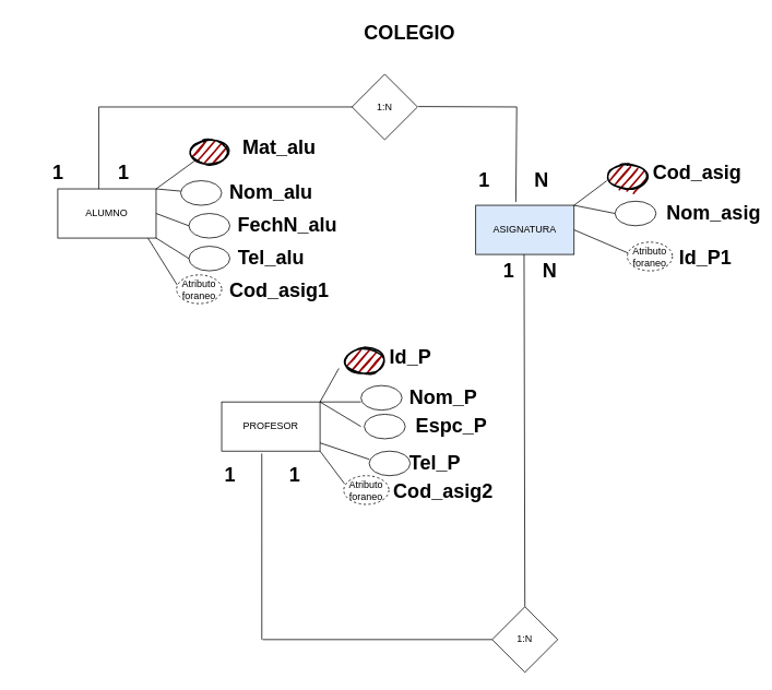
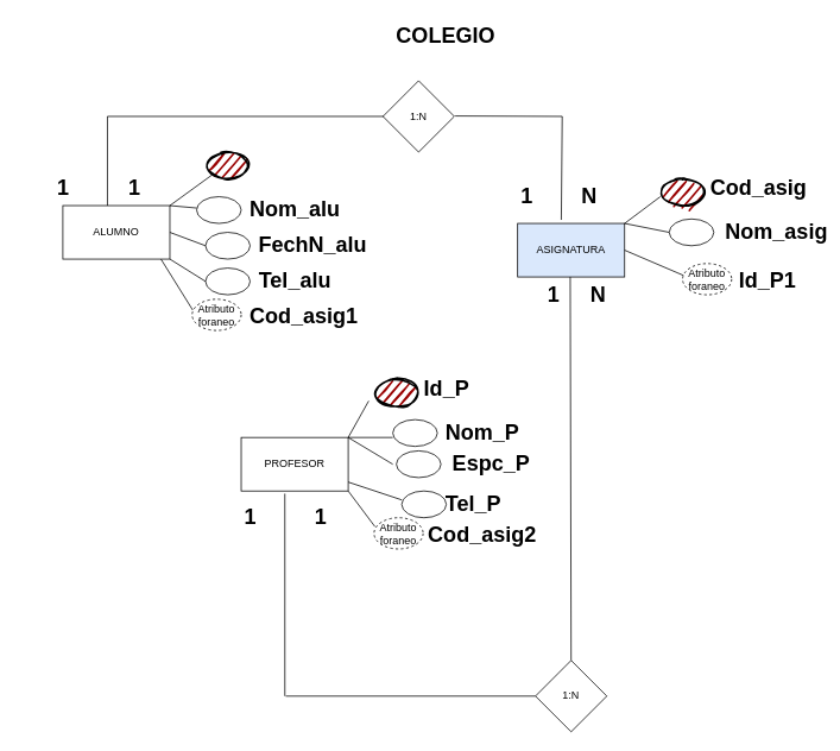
  <mxCell id="0" />
  <mxCell id="1" parent="0" />
  <mxCell id="2" value="&lt;font style=&quot;vertical-align: inherit&quot;&gt;&lt;font style=&quot;vertical-align: inherit&quot;&gt;ALUMNO&lt;/font&gt;&lt;/font&gt;" style="rounded=0;whiteSpace=wrap;html=1;" vertex="1" parent="1"><mxGeometry x="70" y="230" width="120" height="60" as="geometry" /></mxCell>
  <mxCell id="3" value="&lt;font style=&quot;vertical-align: inherit&quot;&gt;&lt;font style=&quot;vertical-align: inherit&quot;&gt;COLEGIO&lt;/font&gt;&lt;/font&gt;" style="text;strokeColor=none;fillColor=none;html=1;fontSize=24;fontStyle=1;verticalAlign=middle;align=center;" vertex="1" parent="1"><mxGeometry x="449" y="20" width="100" height="40" as="geometry" /></mxCell>
  <mxCell id="4" value="" style="endArrow=none;html=1;entryX=0;entryY=1;entryDx=0;entryDy=0;" edge="1" parent="1" target="5"><mxGeometry width="50" height="50" relative="1" as="geometry"><mxPoint x="190" y="230" as="sourcePoint" /><mxPoint x="240" y="200" as="targetPoint" /><Array as="points" /></mxGeometry></mxCell>
  <mxCell id="5" value="" style="ellipse;whiteSpace=wrap;html=1;strokeWidth=2;fillWeight=2;hachureGap=8;fillColor=#990000;fillStyle=dots;sketch=1;" vertex="1" parent="1"><mxGeometry x="230" y="170" width="50" height="30" as="geometry" /></mxCell>
- <mxCell id="6" value="Mat_alu" style="text;strokeColor=none;fillColor=none;html=1;fontSize=24;fontStyle=1;verticalAlign=middle;align=center;" vertex="1" parent="1"><mxGeometry x="290" y="160" width="100" height="40" as="geometry" /></mxCell>
  <mxCell id="7" value="" style="endArrow=none;html=1;entryX=0;entryY=0.5;entryDx=0;entryDy=0;" edge="1" parent="1" target="12"><mxGeometry width="50" height="50" relative="1" as="geometry"><mxPoint x="190" y="290" as="sourcePoint" /><mxPoint x="230" y="300" as="targetPoint" /></mxGeometry></mxCell>
  <mxCell id="8" value="" style="endArrow=none;html=1;" edge="1" parent="1"><mxGeometry width="50" height="50" relative="1" as="geometry"><mxPoint x="190" y="260" as="sourcePoint" /><mxPoint x="230" y="275" as="targetPoint" /></mxGeometry></mxCell>
  <mxCell id="9" value="" style="endArrow=none;html=1;" edge="1" parent="1" target="10"><mxGeometry width="50" height="50" relative="1" as="geometry"><mxPoint x="190" y="230" as="sourcePoint" /><mxPoint x="250" y="240" as="targetPoint" /></mxGeometry></mxCell>
  <mxCell id="10" value="" style="ellipse;whiteSpace=wrap;html=1;" vertex="1" parent="1"><mxGeometry x="220" y="220" width="50" height="30" as="geometry" /></mxCell>
  <mxCell id="11" value="" style="ellipse;whiteSpace=wrap;html=1;" vertex="1" parent="1"><mxGeometry x="230" y="260" width="50" height="30" as="geometry" /></mxCell>
  <mxCell id="12" value="" style="ellipse;whiteSpace=wrap;html=1;" vertex="1" parent="1"><mxGeometry x="230" y="300" width="50" height="30" as="geometry" /></mxCell>
  <mxCell id="13" value="Tel_alu" style="text;strokeColor=none;fillColor=none;html=1;fontSize=24;fontStyle=1;verticalAlign=middle;align=center;" vertex="1" parent="1"><mxGeometry x="280" y="295" width="100" height="40" as="geometry" /></mxCell>
  <mxCell id="14" value="FechN_alu" style="text;strokeColor=none;fillColor=none;html=1;fontSize=24;fontStyle=1;verticalAlign=middle;align=center;" vertex="1" parent="1"><mxGeometry x="300" y="255" width="100" height="40" as="geometry" /></mxCell>
  <mxCell id="15" value="Nom_alu" style="text;strokeColor=none;fillColor=none;html=1;fontSize=24;fontStyle=1;verticalAlign=middle;align=center;" vertex="1" parent="1"><mxGeometry x="280" y="215" width="100" height="40" as="geometry" /></mxCell>
  <mxCell id="16" value="ASIGNATURA" style="rounded=0;whiteSpace=wrap;html=1;fillColor=#dae8fc;" vertex="1" parent="1"><mxGeometry x="580" y="250" width="120" height="60" as="geometry" /></mxCell>
  <mxCell id="17" value="" style="endArrow=none;html=1;" edge="1" parent="1"><mxGeometry width="50" height="50" relative="1" as="geometry"><mxPoint x="700" y="250" as="sourcePoint" /><mxPoint x="740" y="220" as="targetPoint" /></mxGeometry></mxCell>
  <mxCell id="18" value="" style="ellipse;whiteSpace=wrap;html=1;strokeWidth=2;fillWeight=2;hachureGap=8;fillColor=#990000;fillStyle=dots;sketch=1;" vertex="1" parent="1"><mxGeometry x="740" y="200" width="50" height="30" as="geometry" /></mxCell>
  <mxCell id="19" value="Cod_asig" style="text;strokeColor=none;fillColor=none;html=1;fontSize=24;fontStyle=1;verticalAlign=middle;align=center;" vertex="1" parent="1"><mxGeometry x="800" y="190" width="100" height="40" as="geometry" /></mxCell>
  <mxCell id="20" value="" style="endArrow=none;html=1;" edge="1" parent="1"><mxGeometry width="50" height="50" relative="1" as="geometry"><mxPoint x="700" y="250" as="sourcePoint" /><mxPoint x="750" y="260" as="targetPoint" /></mxGeometry></mxCell>
  <mxCell id="21" value="" style="ellipse;whiteSpace=wrap;html=1;" vertex="1" parent="1"><mxGeometry x="750" y="245" width="50" height="30" as="geometry" /></mxCell>
  <mxCell id="22" value="Nom_asig" style="text;strokeColor=none;fillColor=none;html=1;fontSize=24;fontStyle=1;verticalAlign=middle;align=center;" vertex="1" parent="1"><mxGeometry x="820" y="240" width="100" height="40" as="geometry" /></mxCell>
  <mxCell id="23" value="PROFESOR" style="rounded=0;whiteSpace=wrap;html=1;" vertex="1" parent="1"><mxGeometry x="270" y="490" width="120" height="60" as="geometry" /></mxCell>
  <mxCell id="24" value="" style="ellipse;whiteSpace=wrap;html=1;strokeWidth=2;fillWeight=2;hachureGap=8;fillColor=#990000;fillStyle=dots;sketch=1;" vertex="1" parent="1"><mxGeometry x="419" y="425" width="50" height="30" as="geometry" /></mxCell>
  <mxCell id="25" value="" style="endArrow=none;html=1;entryX=-0.12;entryY=0.8;entryDx=0;entryDy=0;entryPerimeter=0;" edge="1" parent="1" target="24"><mxGeometry width="50" height="50" relative="1" as="geometry"><mxPoint x="390" y="490" as="sourcePoint" /><mxPoint x="440" y="440" as="targetPoint" /></mxGeometry></mxCell>
  <mxCell id="26" value="Id_P" style="text;strokeColor=none;fillColor=none;html=1;fontSize=24;fontStyle=1;verticalAlign=middle;align=center;" vertex="1" parent="1"><mxGeometry x="450" y="415" width="100" height="40" as="geometry" /></mxCell>
  <mxCell id="27" value="" style="endArrow=none;html=1;" edge="1" parent="1"><mxGeometry width="50" height="50" relative="1" as="geometry"><mxPoint x="390" y="490" as="sourcePoint" /><mxPoint x="440" y="490" as="targetPoint" /></mxGeometry></mxCell>
  <mxCell id="28" value="" style="ellipse;whiteSpace=wrap;html=1;" vertex="1" parent="1"><mxGeometry x="440" y="470" width="50" height="30" as="geometry" /></mxCell>
  <mxCell id="29" value="" style="endArrow=none;html=1;" edge="1" parent="1"><mxGeometry width="50" height="50" relative="1" as="geometry"><mxPoint x="390" y="490" as="sourcePoint" /><mxPoint x="440" y="520" as="targetPoint" /></mxGeometry></mxCell>
  <mxCell id="30" value="" style="ellipse;whiteSpace=wrap;html=1;" vertex="1" parent="1"><mxGeometry x="444" y="505" width="50" height="30" as="geometry" /></mxCell>
  <mxCell id="31" value="" style="endArrow=none;html=1;" edge="1" parent="1"><mxGeometry width="50" height="50" relative="1" as="geometry"><mxPoint x="390" y="540" as="sourcePoint" /><mxPoint x="450" y="560" as="targetPoint" /></mxGeometry></mxCell>
  <mxCell id="32" value="" style="ellipse;whiteSpace=wrap;html=1;" vertex="1" parent="1"><mxGeometry x="450" y="550" width="50" height="30" as="geometry" /></mxCell>
  <mxCell id="33" value="Nom_P" style="text;strokeColor=none;fillColor=none;html=1;fontSize=24;fontStyle=1;verticalAlign=middle;align=center;" vertex="1" parent="1"><mxGeometry x="490" y="465" width="100" height="40" as="geometry" /></mxCell>
  <mxCell id="34" value="Tel_P" style="text;strokeColor=none;fillColor=none;html=1;fontSize=24;fontStyle=1;verticalAlign=middle;align=center;" vertex="1" parent="1"><mxGeometry x="480" y="545" width="100" height="40" as="geometry" /></mxCell>
  <mxCell id="35" value="Espc_P" style="text;strokeColor=none;fillColor=none;html=1;fontSize=24;fontStyle=1;verticalAlign=middle;align=center;" vertex="1" parent="1"><mxGeometry x="500" y="500" width="100" height="40" as="geometry" /></mxCell>
  <mxCell id="36" value="" style="endArrow=none;html=1;" edge="1" parent="1"><mxGeometry width="50" height="50" relative="1" as="geometry"><mxPoint x="120" y="230" as="sourcePoint" /><mxPoint x="120" y="130" as="targetPoint" /></mxGeometry></mxCell>
  <mxCell id="37" value="" style="endArrow=none;html=1;" edge="1" parent="1"><mxGeometry width="50" height="50" relative="1" as="geometry"><mxPoint x="120" y="130" as="sourcePoint" /><mxPoint x="430" y="130" as="targetPoint" /></mxGeometry></mxCell>
  <mxCell id="38" value="1:N" style="rhombus;whiteSpace=wrap;html=1;" vertex="1" parent="1"><mxGeometry x="429" y="90" width="80" height="80" as="geometry" /></mxCell>
  <mxCell id="39" value="" style="endArrow=none;html=1;" edge="1" parent="1"><mxGeometry width="50" height="50" relative="1" as="geometry"><mxPoint x="510" y="129.5" as="sourcePoint" /><mxPoint x="630" y="130" as="targetPoint" /></mxGeometry></mxCell>
  <mxCell id="40" value="" style="endArrow=none;html=1;exitX=0.408;exitY=-0.067;exitDx=0;exitDy=0;exitPerimeter=0;" edge="1" parent="1" source="16"><mxGeometry width="50" height="50" relative="1" as="geometry"><mxPoint x="630" y="210" as="sourcePoint" /><mxPoint x="630" y="130" as="targetPoint" /></mxGeometry></mxCell>
  <mxCell id="41" value="" style="endArrow=none;html=1;" edge="1" parent="1"><mxGeometry width="50" height="50" relative="1" as="geometry"><mxPoint x="120" y="230" as="sourcePoint" /><mxPoint x="120" y="230" as="targetPoint" /></mxGeometry></mxCell>
  <mxCell id="42" value="1" style="text;strokeColor=none;fillColor=none;html=1;fontSize=24;fontStyle=1;verticalAlign=middle;align=center;" vertex="1" parent="1"><mxGeometry x="20" y="190" width="100" height="40" as="geometry" /></mxCell>
  <mxCell id="43" value="1" style="text;strokeColor=none;fillColor=none;html=1;fontSize=24;fontStyle=1;verticalAlign=middle;align=center;" vertex="1" parent="1"><mxGeometry x="100" y="190" width="100" height="40" as="geometry" /></mxCell>
  <mxCell id="44" value="1" style="text;strokeColor=none;fillColor=none;html=1;fontSize=24;fontStyle=1;verticalAlign=middle;align=center;" vertex="1" parent="1"><mxGeometry x="540" y="200" width="100" height="40" as="geometry" /></mxCell>
  <mxCell id="45" value="N" style="text;strokeColor=none;fillColor=none;html=1;fontSize=24;fontStyle=1;verticalAlign=middle;align=center;" vertex="1" parent="1"><mxGeometry x="610" y="200" width="100" height="40" as="geometry" /></mxCell>
  <mxCell id="46" value="" style="endArrow=none;html=1;entryX=0.013;entryY=0.35;entryDx=0;entryDy=0;entryPerimeter=0;" edge="1" parent="1" target="47"><mxGeometry width="50" height="50" relative="1" as="geometry"><mxPoint x="180" y="290" as="sourcePoint" /><mxPoint x="210" y="350" as="targetPoint" /></mxGeometry></mxCell>
  <mxCell id="47" value="Atributo foraneo" style="ellipse;whiteSpace=wrap;html=1;align=center;dashed=1;" vertex="1" parent="1"><mxGeometry x="215" y="335" width="55" height="35" as="geometry" /></mxCell>
  <mxCell id="48" value="Cod_asig1" style="text;strokeColor=none;fillColor=none;html=1;fontSize=24;fontStyle=1;verticalAlign=middle;align=center;" vertex="1" parent="1"><mxGeometry x="290" y="335" width="100" height="40" as="geometry" /></mxCell>
  <mxCell id="49" value="" style="endArrow=none;html=1;" edge="1" parent="1"><mxGeometry width="50" height="50" relative="1" as="geometry"><mxPoint x="640" y="740" as="sourcePoint" /><mxPoint x="639" y="310" as="targetPoint" /></mxGeometry></mxCell>
  <mxCell id="50" value="" style="endArrow=none;html=1;" edge="1" parent="1" target="51"><mxGeometry width="50" height="50" relative="1" as="geometry"><mxPoint x="320" y="780" as="sourcePoint" /><mxPoint x="640" y="740" as="targetPoint" /></mxGeometry></mxCell>
  <mxCell id="51" value="1:N" style="rhombus;whiteSpace=wrap;html=1;" vertex="1" parent="1"><mxGeometry x="600" y="740" width="80" height="80" as="geometry" /></mxCell>
  <mxCell id="52" value="" style="endArrow=none;html=1;entryX=0.408;entryY=1.05;entryDx=0;entryDy=0;entryPerimeter=0;" edge="1" parent="1" target="23"><mxGeometry width="50" height="50" relative="1" as="geometry"><mxPoint x="319" y="780" as="sourcePoint" /><mxPoint x="320" y="700" as="targetPoint" /></mxGeometry></mxCell>
  <mxCell id="53" value="1" style="text;strokeColor=none;fillColor=none;html=1;fontSize=24;fontStyle=1;verticalAlign=middle;align=center;" vertex="1" parent="1"><mxGeometry x="230" y="560" width="100" height="40" as="geometry" /></mxCell>
  <mxCell id="54" value="1" style="text;strokeColor=none;fillColor=none;html=1;fontSize=24;fontStyle=1;verticalAlign=middle;align=center;" vertex="1" parent="1"><mxGeometry x="309" y="560" width="100" height="40" as="geometry" /></mxCell>
  <mxCell id="55" value="1" style="text;strokeColor=none;fillColor=none;html=1;fontSize=24;fontStyle=1;verticalAlign=middle;align=center;" vertex="1" parent="1"><mxGeometry x="570" y="310" width="100" height="40" as="geometry" /></mxCell>
  <mxCell id="56" value="N" style="text;strokeColor=none;fillColor=none;html=1;fontSize=24;fontStyle=1;verticalAlign=middle;align=center;" vertex="1" parent="1"><mxGeometry x="620" y="310" width="100" height="40" as="geometry" /></mxCell>
  <mxCell id="57" value="" style="endArrow=none;html=1;" edge="1" parent="1"><mxGeometry width="50" height="50" relative="1" as="geometry"><mxPoint x="390" y="550" as="sourcePoint" /><mxPoint x="420" as="targetPoint" y="590" /></mxGeometry></mxCell>
  <mxCell id="58" value="Atributo foraneo" style="ellipse;whiteSpace=wrap;html=1;align=center;dashed=1;" vertex="1" parent="1"><mxGeometry x="419" y="580" width="55" height="35" as="geometry" /></mxCell>
  <mxCell id="59" value="Cod_asig2" style="text;strokeColor=none;fillColor=none;html=1;fontSize=24;fontStyle=1;verticalAlign=middle;align=center;" vertex="1" parent="1"><mxGeometry x="490" y="580" width="100" height="40" as="geometry" /></mxCell>
  <mxCell id="60" value="" style="endArrow=none;html=1;exitX=1;exitY=0.5;exitDx=0;exitDy=0;" edge="1" parent="1" source="16"><mxGeometry width="50" height="50" relative="1" as="geometry"><mxPoint x="740" y="370" as="sourcePoint" /><mxPoint x="770" y="310" as="targetPoint" /></mxGeometry></mxCell>
  <mxCell id="61" value="Atributo foraneo" style="ellipse;whiteSpace=wrap;html=1;align=center;dashed=1;" vertex="1" parent="1"><mxGeometry x="765" y="295" width="55" height="35" as="geometry" /></mxCell>
  <mxCell id="62" value="Id_P1" style="text;strokeColor=none;fillColor=none;html=1;fontSize=24;fontStyle=1;verticalAlign=middle;align=center;" vertex="1" parent="1"><mxGeometry x="810" y="295" width="100" height="40" as="geometry" /></mxCell>
